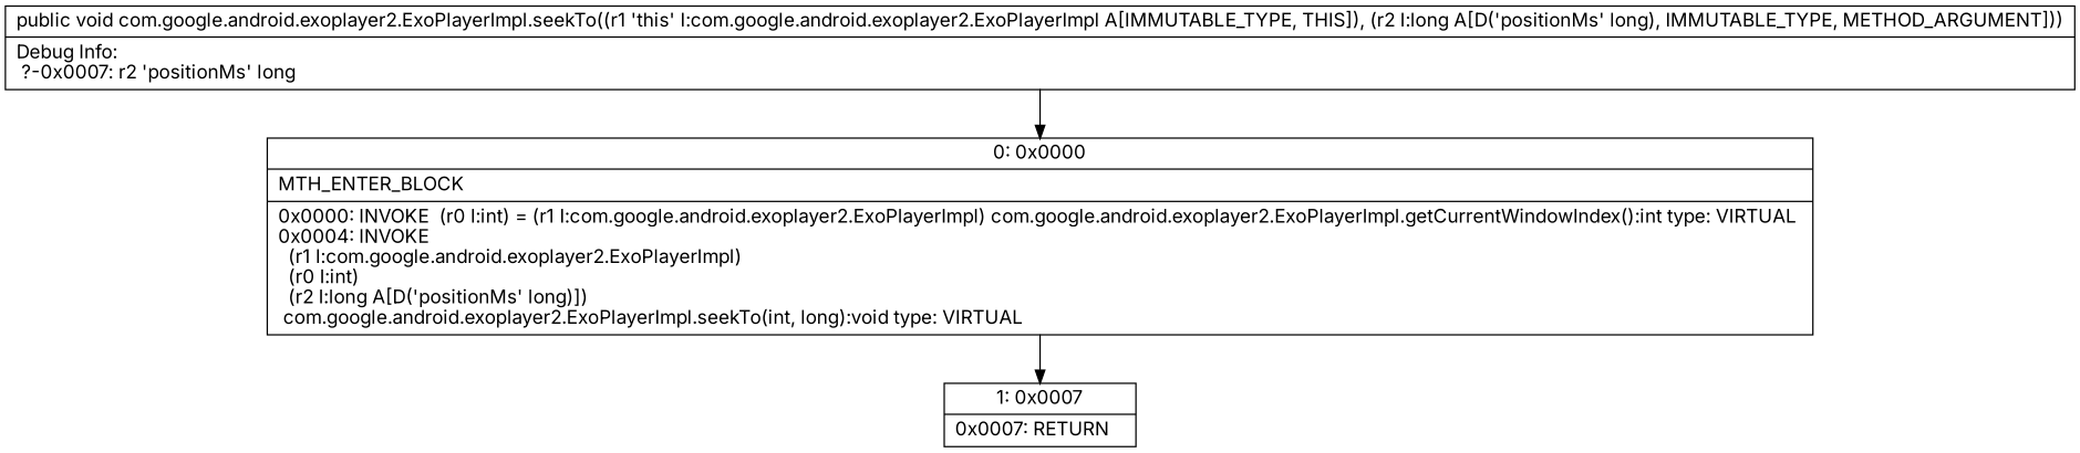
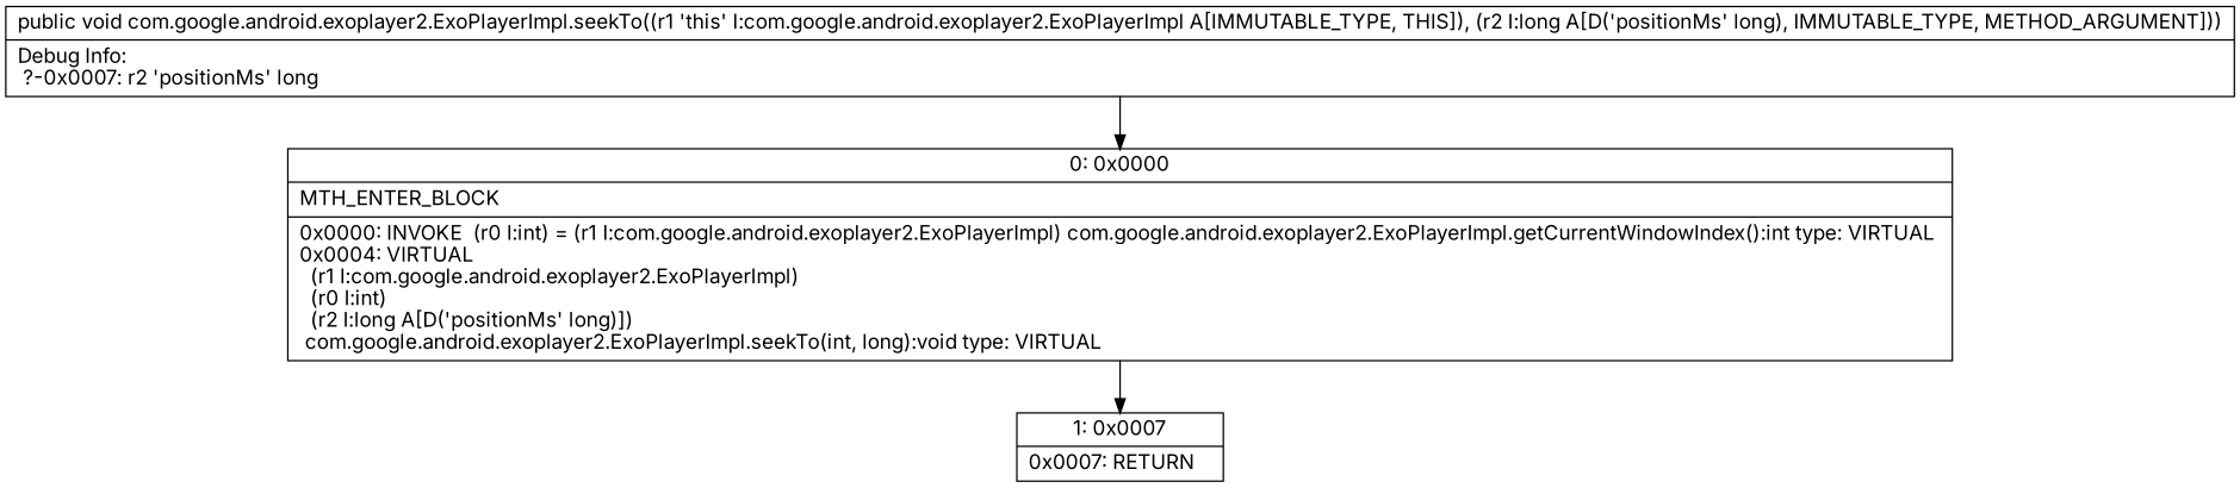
  digraph {
    fontname=Inter
    node [shape=record fontname=Inter]
    edge [fontname=Inter]
-   n1 [label="{0\:\ 0x0000|MTH_ENTER_BLOCK\l|0x0000: INVOKE  (r0 I:int) = (r1 I:com.google.android.exoplayer2.ExoPlayerImpl) com.google.android.exoplayer2.ExoPlayerImpl.getCurrentWindowIndex():int type: VIRTUAL \l0x0004: INVOKE  \l  (r1 I:com.google.android.exoplayer2.ExoPlayerImpl)\l  (r0 I:int)\l  (r2 I:long A[D('positionMs' long)])\l com.google.android.exoplayer2.ExoPlayerImpl.seekTo(int, long):void type: VIRTUAL \l}"]
+   n1 [label="{0\:\ 0x0000|MTH_ENTER_BLOCK\l|0x0000: INVOKE  (r0 I:int) = (r1 I:com.google.android.exoplayer2.ExoPlayerImpl) com.google.android.exoplayer2.ExoPlayerImpl.getCurrentWindowIndex():int type: VIRTUAL \l0x0004: VIRTUAL  \l  (r1 I:com.google.android.exoplayer2.ExoPlayerImpl)\l  (r0 I:int)\l  (r2 I:long A[D('positionMs' long)])\l com.google.android.exoplayer2.ExoPlayerImpl.seekTo(int, long):void type: VIRTUAL \l}"]
    n2 [label="{1\:\ 0x0007|0x0007: RETURN   \l}"]
    n3 [label="{public void com.google.android.exoplayer2.ExoPlayerImpl.seekTo((r1 'this' I:com.google.android.exoplayer2.ExoPlayerImpl A[IMMUTABLE_TYPE, THIS]), (r2 I:long A[D('positionMs' long), IMMUTABLE_TYPE, METHOD_ARGUMENT]))  | Debug Info:\l  ?\-0x0007: r2 'positionMs' long\l}"]
    n1 -> n2
    n3 -> n1
  }
